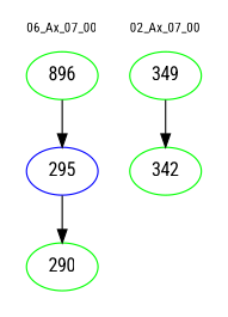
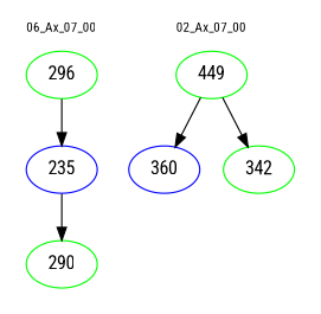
  digraph {
    fontname="Roboto Condensed"
    node [color=green fontname="Roboto Condensed"]
    edge [color=black fontname="Roboto Condensed"]
-   n1 [label=896]
-   n2 [color=blue label=295]
+   n1 [label=296]
+   n2 [color=blue label=235]
    n3 [label=290]
-   n4 [label=349]
+   n4 [label=449]
+   n5 [color=blue label=360]
    n6 [label=342]
    subgraph cluster_1 {
      color=white
      fontsize=10
      label="06_Ax_07_00"
      n1
      n2
      n3
    }
    subgraph cluster_2 {
      color=white
      fontsize=10
      label="02_Ax_07_00"
      n4
+     n5
      n6
    }
    n1 -> n2
    n2 -> n3
+   n4 -> n5
    n4 -> n6
  }
